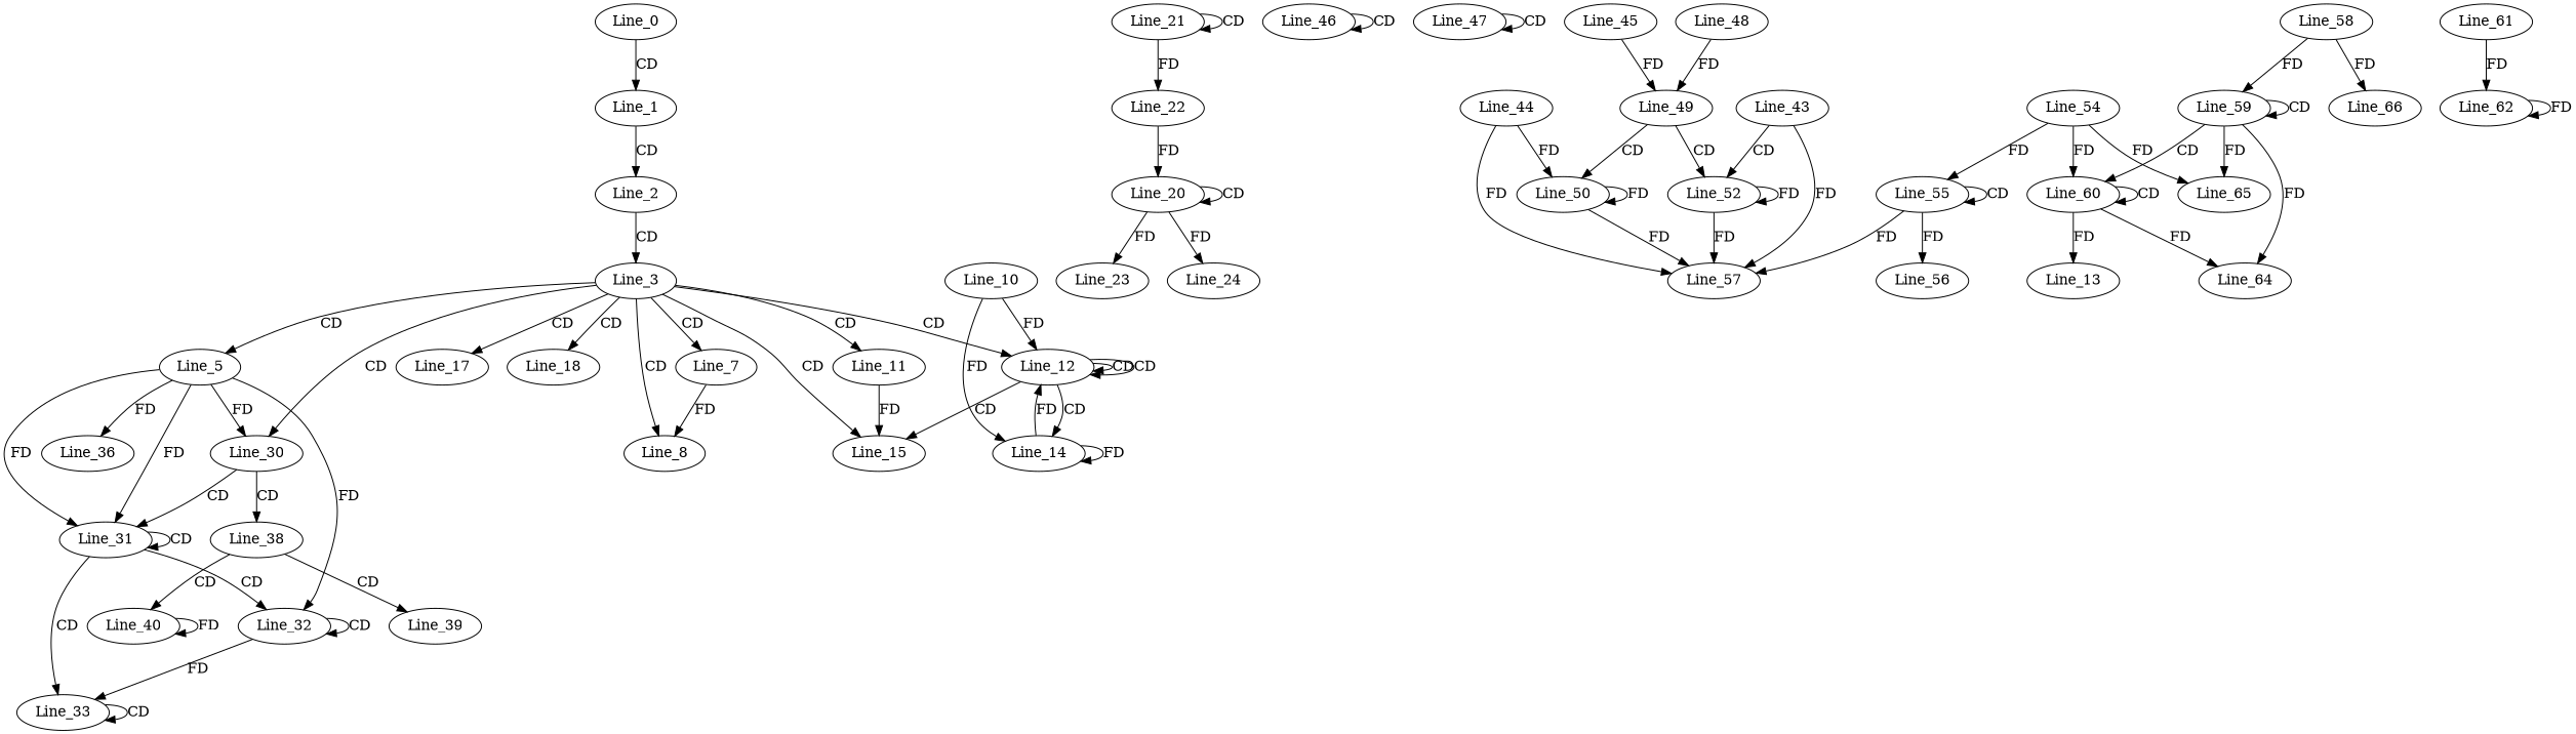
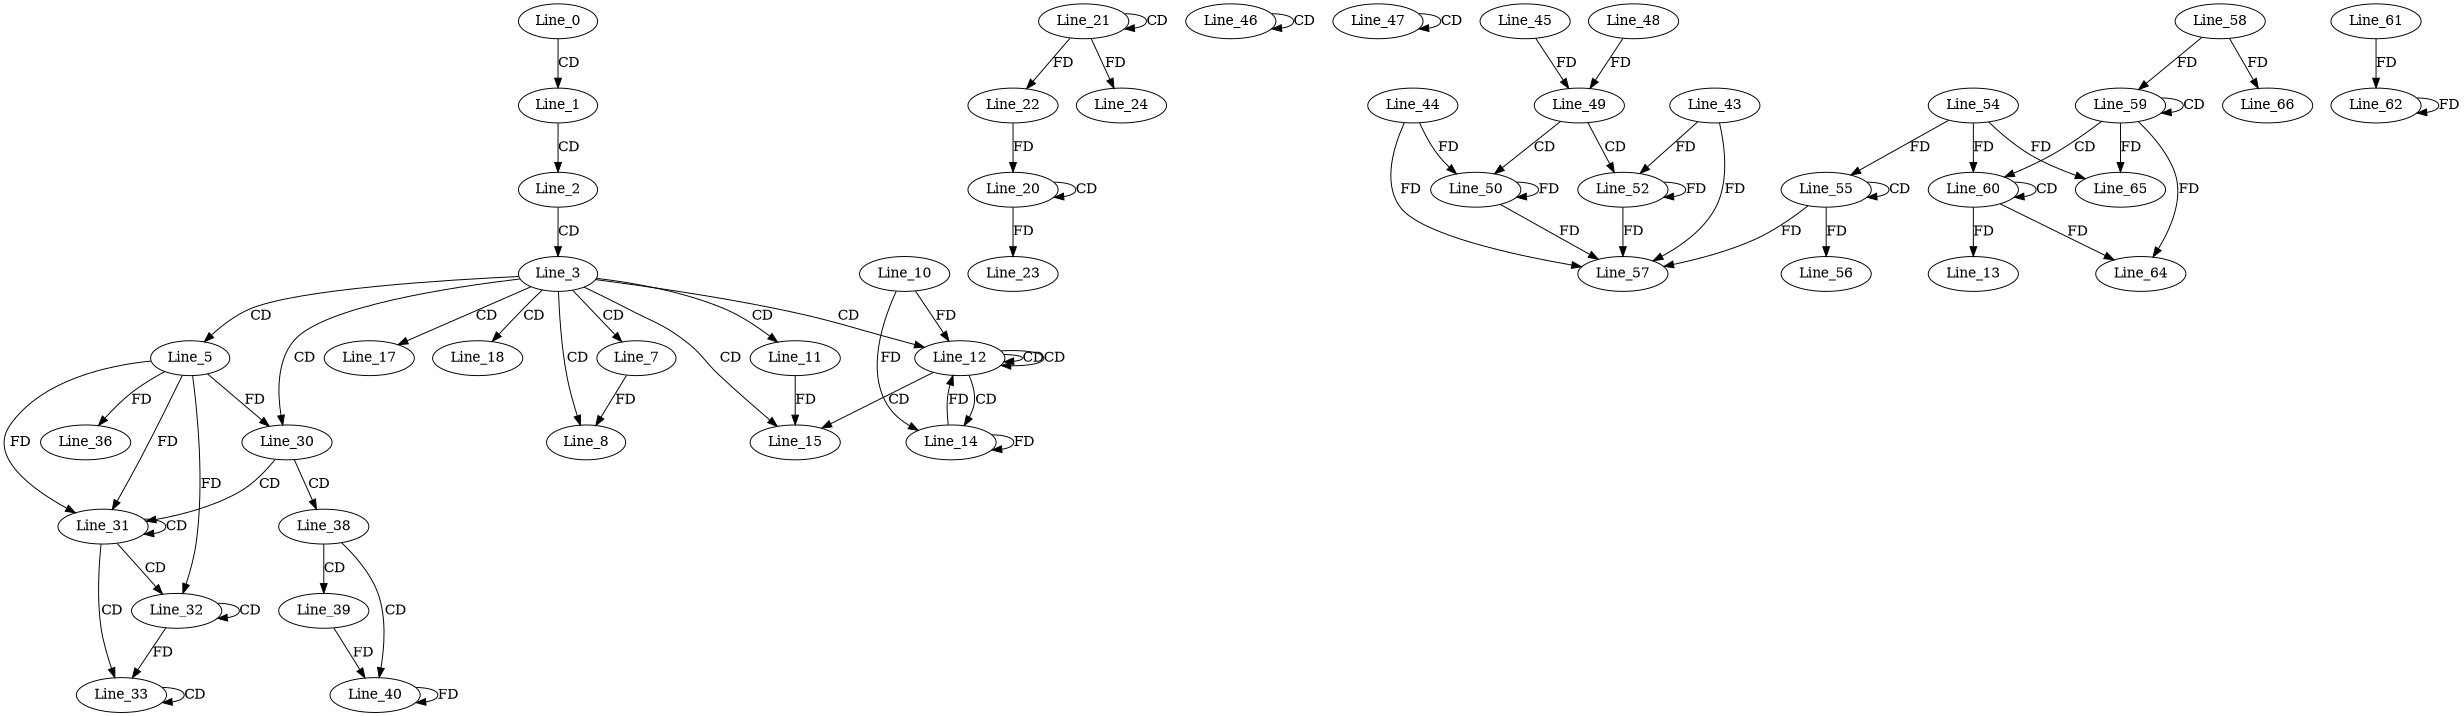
  digraph {
    Line_0
    Line_1
    Line_2
    Line_3
    Line_5
    Line_7
    Line_8
    Line_11
    Line_12
    Line_17
    Line_18
    Line_30
    Line_15
    Line_31
    Line_32
    Line_36
    Line_10
    Line_14
    Line_38
    Line_33
    Line_20
    Line_23
    Line_22
    Line_21
    Line_24
    Line_39
    Line_40
    Line_46
    Line_47
    Line_45
    Line_49
    Line_50
    Line_52
    Line_57
    Line_48
    Line_44
    Line_43
    Line_55
    Line_56
    Line_54
    Line_60
    Line_65
    Line_64
    n44 [label=Line_13]
    Line_59
    Line_58
    Line_66
    Line_61
    Line_62
    Line_0 -> Line_1 [label=CD]
    Line_1 -> Line_2 [label=CD]
    Line_2 -> Line_3 [label=CD]
    Line_3 -> Line_5 [label=CD]
    Line_3 -> Line_7 [label=CD]
    Line_3 -> Line_8 [label=CD]
    Line_3 -> Line_11 [label=CD]
    Line_3 -> Line_12 [label=CD]
    Line_3 -> Line_17 [label=CD]
    Line_3 -> Line_18 [label=CD]
    Line_3 -> Line_30 [label=CD]
    Line_3 -> Line_15 [label=CD]
    Line_5 -> Line_30 [label=FD]
    Line_5 -> Line_31 [label=FD]
    Line_5 -> Line_31 [label=FD]
    Line_5 -> Line_32 [label=FD]
    Line_5 -> Line_36 [label=FD]
    Line_7 -> Line_8 [label=FD]
    Line_11 -> Line_15 [label=FD]
    Line_12 -> Line_12 [label=CD]
    Line_12 -> Line_12 [label=CD]
    Line_12 -> Line_15 [label=CD]
    Line_12 -> Line_14 [label=CD]
    Line_30 -> Line_31 [label=CD]
    Line_30 -> Line_38 [label=CD]
    Line_31 -> Line_31 [label=CD]
    Line_31 -> Line_32 [label=CD]
    Line_31 -> Line_33 [label=CD]
    Line_32 -> Line_32 [label=CD]
    Line_32 -> Line_33 [label=FD]
    Line_10 -> Line_12 [label=FD]
    Line_10 -> Line_14 [label=FD]
    Line_14 -> Line_12 [label=FD]
    Line_14 -> Line_14 [label=FD]
    Line_38 -> Line_39 [label=CD]
    Line_38 -> Line_40 [label=CD]
    Line_33 -> Line_33 [label=CD]
    Line_20 -> Line_20 [label=CD]
    Line_20 -> Line_23 [label=FD]
    Line_22 -> Line_20 [label=FD]
    Line_21 -> Line_22 [label=FD]
    Line_21 -> Line_21 [label=CD]
-   Line_20 -> Line_24 [label=FD]
+   Line_21 -> Line_24 [label=FD]
+   Line_39 -> Line_40 [label=FD]
    Line_40 -> Line_40 [label=FD]
    Line_46 -> Line_46 [label=CD]
    Line_47 -> Line_47 [label=CD]
    Line_45 -> Line_49 [label=FD]
    Line_49 -> Line_50 [label=CD]
    Line_49 -> Line_52 [label=CD]
    Line_50 -> Line_50 [label=FD]
    Line_50 -> Line_57 [label=FD]
    Line_52 -> Line_52 [label=FD]
    Line_52 -> Line_57 [label=FD]
    Line_48 -> Line_49 [label=FD]
    Line_44 -> Line_50 [label=FD]
    Line_44 -> Line_57 [label=FD]
-   Line_43 -> Line_52 [label=CD]
+   Line_43 -> Line_52 [label=FD]
    Line_43 -> Line_57 [label=FD]
    Line_55 -> Line_57 [label=FD]
    Line_55 -> Line_55 [label=CD]
    Line_55 -> Line_56 [label=FD]
    Line_54 -> Line_55 [label=FD]
    Line_54 -> Line_60 [label=FD]
    Line_54 -> Line_65 [label=FD]
    Line_60 -> Line_60 [label=CD]
    Line_60 -> Line_64 [label=FD]
    Line_60 -> n44 [label=FD]
    Line_59 -> Line_60 [label=CD]
    Line_59 -> Line_65 [label=FD]
    Line_59 -> Line_64 [label=FD]
    Line_59 -> Line_59 [label=CD]
    Line_58 -> Line_59 [label=FD]
    Line_58 -> Line_66 [label=FD]
    Line_61 -> Line_62 [label=FD]
    Line_62 -> Line_62 [label=FD]
  }
